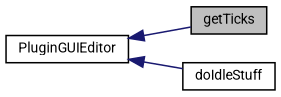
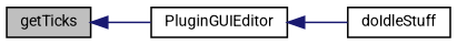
  digraph {
    fontname=Roboto
    rankdir=LR
    node [color=black fontname=Roboto fontsize=9 shape=record]
    edge [color=midnightblue dir=back fontname=Roboto fontsize=9 labelfontname=Arial labelfontsize=9 style=solid]
    n1 [fillcolor=grey75 fontcolor=black height=0.2 label=getTicks style=filled width=0.4]
    n2 [height=0.2 label=PluginGUIEditor width=0.4]
    n3 [height=0.2 label=doIdleStuff width=0.4]
-   n2 -> n1
+   n1 -> n2
    n2 -> n3
  }
